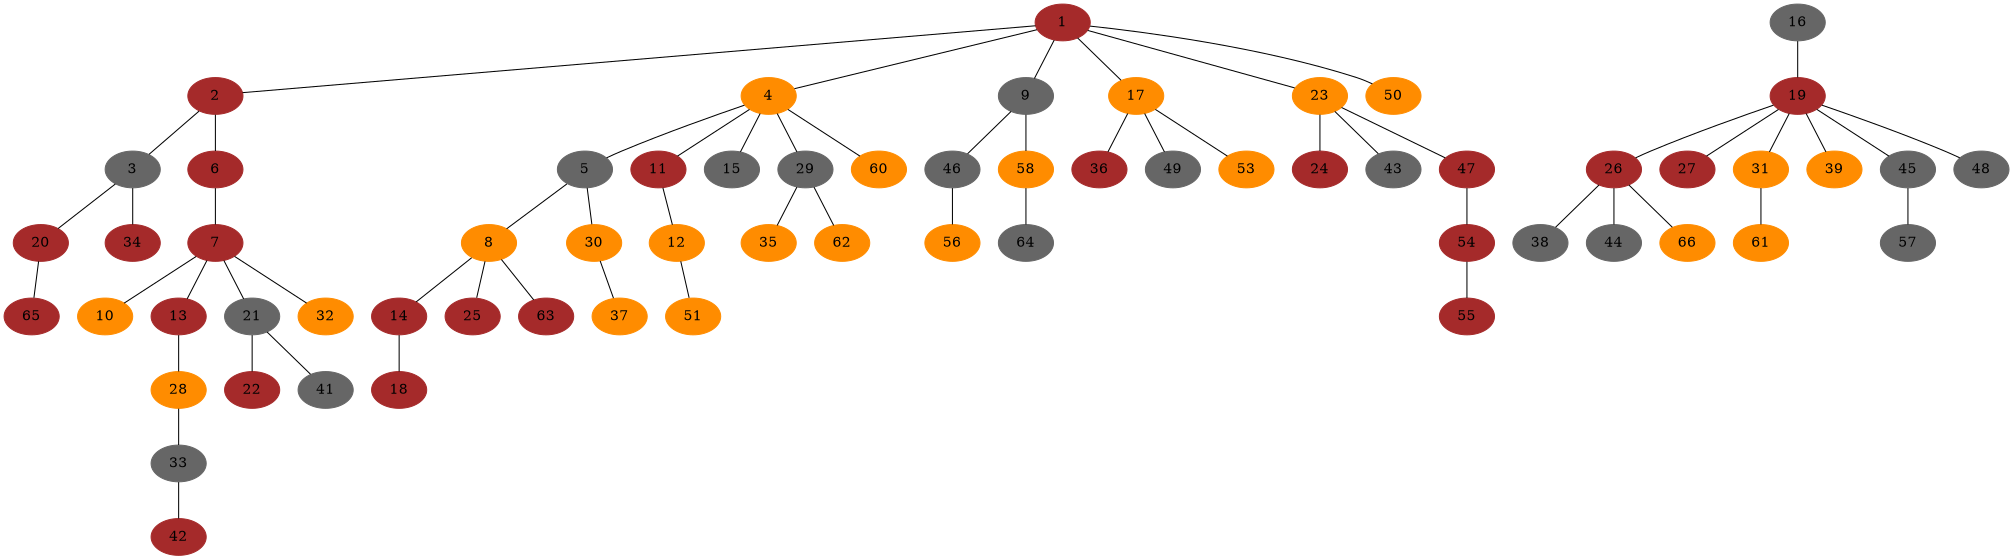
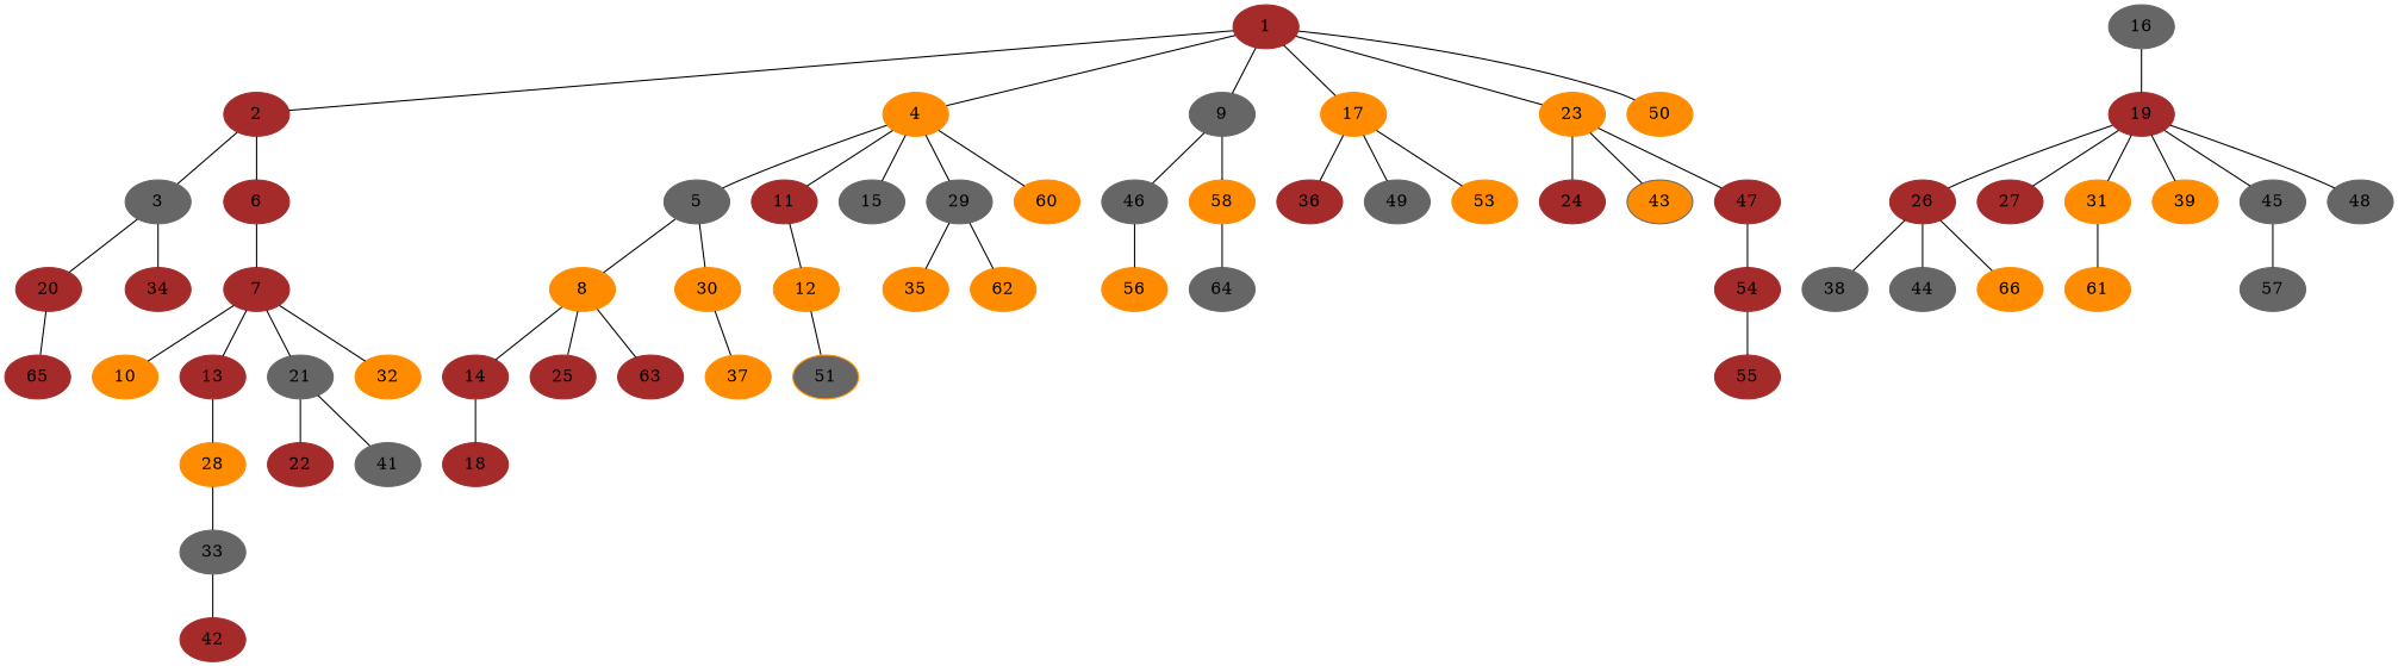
  graph {
    node [color=brown style=filled]
    1
    2
    4 [color=darkorange]
    9 [color=gray40]
    17 [color=darkorange]
    23 [color=darkorange]
    50 [color=darkorange]
    3 [color=gray40]
    6
    5 [color=gray40]
    11
    15 [color=gray40]
    29 [color=gray40]
    60 [color=darkorange]
    46 [color=gray40]
    58 [color=darkorange]
    36
    49 [color=gray40]
    53 [color=darkorange]
    24
-   43 [color=gray40]
+   43 [color=gray40 fillcolor=darkorange]
    47
    20
    34
    7
    65
    8 [color=darkorange]
    30 [color=darkorange]
    12 [color=darkorange]
    35 [color=darkorange]
    62 [color=darkorange]
    14
    25
    63
    37 [color=darkorange]
    10 [color=darkorange]
    13
    21 [color=gray40]
    32 [color=darkorange]
    28 [color=darkorange]
    22
    41 [color=gray40]
    18
    56 [color=darkorange]
    64 [color=gray40]
    16 [color=gray40]
    19
-   51 [color=darkorange]
+   51 [color=darkorange fillcolor=gray40]
    33 [color=gray40]
    26
    27
    31 [color=darkorange]
    39 [color=darkorange]
    45 [color=gray40]
    48 [color=gray40]
    38 [color=gray40]
    44 [color=gray40]
    66 [color=darkorange]
    61 [color=darkorange]
    57 [color=gray40]
    54
    42
    55
    1 -- 2
    1 -- 4
    1 -- 9
    1 -- 17
    1 -- 23
    1 -- 50
    2 -- 3
    2 -- 6
    4 -- 5
    4 -- 11
    4 -- 15
    4 -- 29
    4 -- 60
    9 -- 46
    9 -- 58
    17 -- 36
    17 -- 49
    17 -- 53
    23 -- 24
    23 -- 43
    23 -- 47
    3 -- 20
    3 -- 34
    6 -- 7
    5 -- 8
    5 -- 30
    11 -- 12
    29 -- 35
    29 -- 62
    46 -- 56
    58 -- 64
    47 -- 54
    20 -- 65
    7 -- 10
    7 -- 13
    7 -- 21
    7 -- 32
    8 -- 14
    8 -- 25
    8 -- 63
    30 -- 37
    12 -- 51
    14 -- 18
    13 -- 28
    21 -- 22
    21 -- 41
    28 -- 33
    16 -- 19
    19 -- 26
    19 -- 27
    19 -- 31
    19 -- 39
    19 -- 45
    19 -- 48
    33 -- 42
    26 -- 38
    26 -- 44
    26 -- 66
    31 -- 61
    45 -- 57
    54 -- 55
  }
